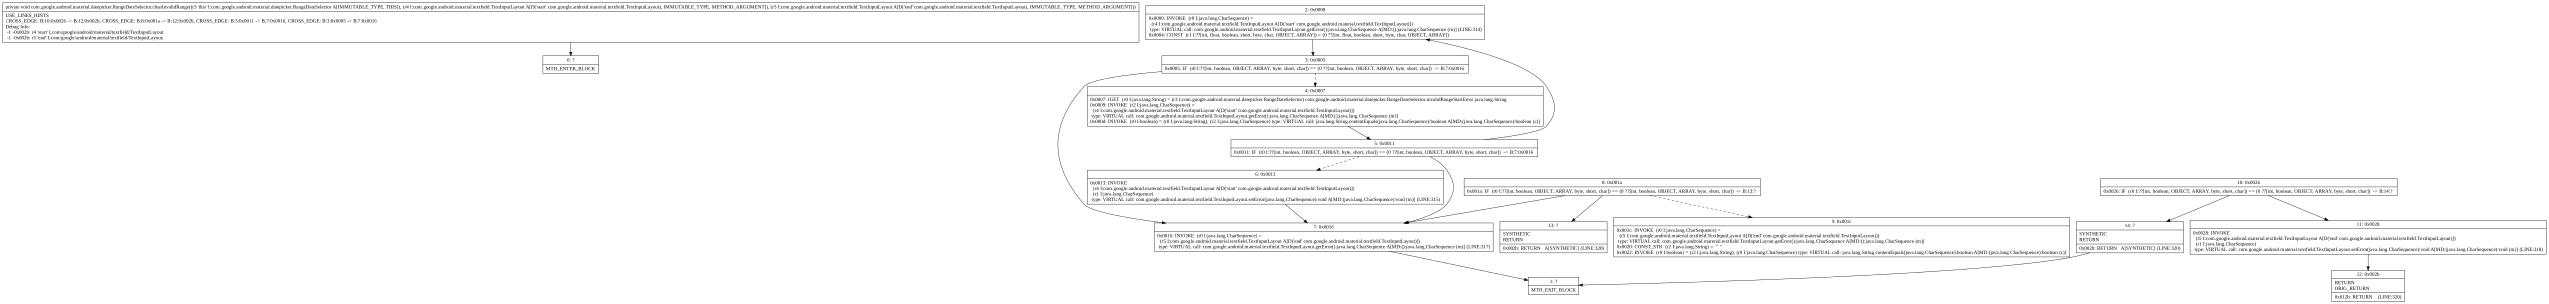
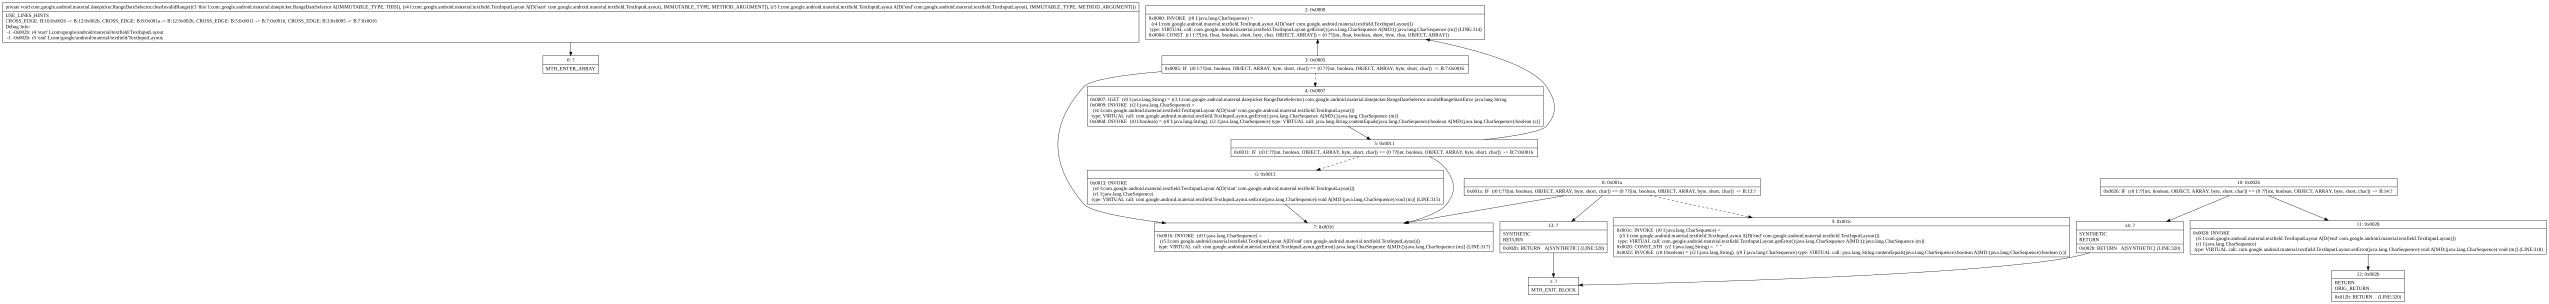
  digraph {
    fontname="Liberation Serif"
    node [fontname="Liberation Serif" shape=record]
    edge [fontname="Liberation Serif"]
-   n1 [label="{0\:\ ?|MTH_ENTER_BLOCK\l}"]
+   n1 [label="{0\:\ ?|MTH_ENTER_ARRAY\l}"]
    n2 [label="{2\:\ 0x0000|0x0000: INVOKE  (r0 I:java.lang.CharSequence) = \l  (r4 I:com.google.android.material.textfield.TextInputLayout A[D('start' com.google.android.material.textfield.TextInputLayout)])\l type: VIRTUAL call: com.google.android.material.textfield.TextInputLayout.getError():java.lang.CharSequence A[MD:():java.lang.CharSequence (m)] (LINE:314)\l0x0004: CONST  (r1 I:??[int, float, boolean, short, byte, char, OBJECT, ARRAY]) = (0 ??[int, float, boolean, short, byte, char, OBJECT, ARRAY]) \l}"]
    n3 [label="{3\:\ 0x0005|0x0005: IF  (r0 I:??[int, boolean, OBJECT, ARRAY, byte, short, char]) == (0 ??[int, boolean, OBJECT, ARRAY, byte, short, char])  \-\> B:7:0x0016 \l}"]
    n4 [label="{4\:\ 0x0007|0x0007: IGET  (r0 I:java.lang.String) = (r3 I:com.google.android.material.datepicker.RangeDateSelector) com.google.android.material.datepicker.RangeDateSelector.invalidRangeStartError java.lang.String \l0x0009: INVOKE  (r2 I:java.lang.CharSequence) = \l  (r4 I:com.google.android.material.textfield.TextInputLayout A[D('start' com.google.android.material.textfield.TextInputLayout)])\l type: VIRTUAL call: com.google.android.material.textfield.TextInputLayout.getError():java.lang.CharSequence A[MD:():java.lang.CharSequence (m)]\l0x000d: INVOKE  (r0 I:boolean) = (r0 I:java.lang.String), (r2 I:java.lang.CharSequence) type: VIRTUAL call: java.lang.String.contentEquals(java.lang.CharSequence):boolean A[MD:(java.lang.CharSequence):boolean (c)]\l}"]
    n5 [label="{7\:\ 0x0016|0x0016: INVOKE  (r0 I:java.lang.CharSequence) = \l  (r5 I:com.google.android.material.textfield.TextInputLayout A[D('end' com.google.android.material.textfield.TextInputLayout)])\l type: VIRTUAL call: com.google.android.material.textfield.TextInputLayout.getError():java.lang.CharSequence A[MD:():java.lang.CharSequence (m)] (LINE:317)\l}"]
    n6 [label="{5\:\ 0x0011|0x0011: IF  (r0 I:??[int, boolean, OBJECT, ARRAY, byte, short, char]) == (0 ??[int, boolean, OBJECT, ARRAY, byte, short, char])  \-\> B:7:0x0016 \l}"]
    n7 [label="{6\:\ 0x0013|0x0013: INVOKE  \l  (r4 I:com.google.android.material.textfield.TextInputLayout A[D('start' com.google.android.material.textfield.TextInputLayout)])\l  (r1 I:java.lang.CharSequence)\l type: VIRTUAL call: com.google.android.material.textfield.TextInputLayout.setError(java.lang.CharSequence):void A[MD:(java.lang.CharSequence):void (m)] (LINE:315)\l}"]
    n8 [label="{8\:\ 0x001a|0x001a: IF  (r0 I:??[int, boolean, OBJECT, ARRAY, byte, short, char]) == (0 ??[int, boolean, OBJECT, ARRAY, byte, short, char])  \-\> B:13:? \l}"]
    n9 [label="{9\:\ 0x001c|0x001c: INVOKE  (r0 I:java.lang.CharSequence) = \l  (r5 I:com.google.android.material.textfield.TextInputLayout A[D('end' com.google.android.material.textfield.TextInputLayout)])\l type: VIRTUAL call: com.google.android.material.textfield.TextInputLayout.getError():java.lang.CharSequence A[MD:():java.lang.CharSequence (m)]\l0x0020: CONST_STR  (r2 I:java.lang.String) =  \" \" \l0x0022: INVOKE  (r0 I:boolean) = (r2 I:java.lang.String), (r0 I:java.lang.CharSequence) type: VIRTUAL call: java.lang.String.contentEquals(java.lang.CharSequence):boolean A[MD:(java.lang.CharSequence):boolean (c)]\l}"]
    n10 [label="{13\:\ ?|SYNTHETIC\lRETURN\l|0x002b: RETURN   A[SYNTHETIC] (LINE:320)\l}"]
    n11 [label="{1\:\ ?|MTH_EXIT_BLOCK\l}"]
    n12 [label="{10\:\ 0x0026|0x0026: IF  (r0 I:??[int, boolean, OBJECT, ARRAY, byte, short, char]) == (0 ??[int, boolean, OBJECT, ARRAY, byte, short, char])  \-\> B:14:? \l}"]
    n13 [label="{11\:\ 0x0028|0x0028: INVOKE  \l  (r5 I:com.google.android.material.textfield.TextInputLayout A[D('end' com.google.android.material.textfield.TextInputLayout)])\l  (r1 I:java.lang.CharSequence)\l type: VIRTUAL call: com.google.android.material.textfield.TextInputLayout.setError(java.lang.CharSequence):void A[MD:(java.lang.CharSequence):void (m)] (LINE:318)\l}"]
    n14 [label="{14\:\ ?|SYNTHETIC\lRETURN\l|0x002b: RETURN   A[SYNTHETIC] (LINE:320)\l}"]
    n15 [label="{12\:\ 0x002b|RETURN\lORIG_RETURN\l|0x012b: RETURN    (LINE:320)\l}"]
    n16 [label="{private void com.google.android.material.datepicker.RangeDateSelector.clearInvalidRange((r3 'this' I:com.google.android.material.datepicker.RangeDateSelector A[IMMUTABLE_TYPE, THIS]), (r4 I:com.google.android.material.textfield.TextInputLayout A[D('start' com.google.android.material.textfield.TextInputLayout), IMMUTABLE_TYPE, METHOD_ARGUMENT]), (r5 I:com.google.android.material.textfield.TextInputLayout A[D('end' com.google.android.material.textfield.TextInputLayout), IMMUTABLE_TYPE, METHOD_ARGUMENT]))  | USE_LINES_HINTS\lCROSS_EDGE: B:10:0x0026 \-\> B:12:0x002b, CROSS_EDGE: B:8:0x001a \-\> B:12:0x002b, CROSS_EDGE: B:5:0x0011 \-\> B:7:0x0016, CROSS_EDGE: B:3:0x0005 \-\> B:7:0x0016\lDebug Info:\l  \-1 \-0x002b: r4 'start' Lcom\/google\/android\/material\/textfield\/TextInputLayout;\l  \-1 \-0x002b: r5 'end' Lcom\/google\/android\/material\/textfield\/TextInputLayout;\l}"]
-   n2 -> n3
+   n3 -> n2
    n3 -> n4 [style=dashed]
    n3 -> n5
    n4 -> n6
    n6 -> n2
    n6 -> n5
    n6 -> n7 [style=dashed]
    n7 -> n5
    n8 -> n5
    n8 -> n9 [style=dashed]
    n8 -> n10
-   n5 -> n11
+   n10 -> n11
    n12 -> n13 [style=solid]
    n12 -> n14
    n13 -> n15
    n14 -> n11
    n16 -> n1
  }
